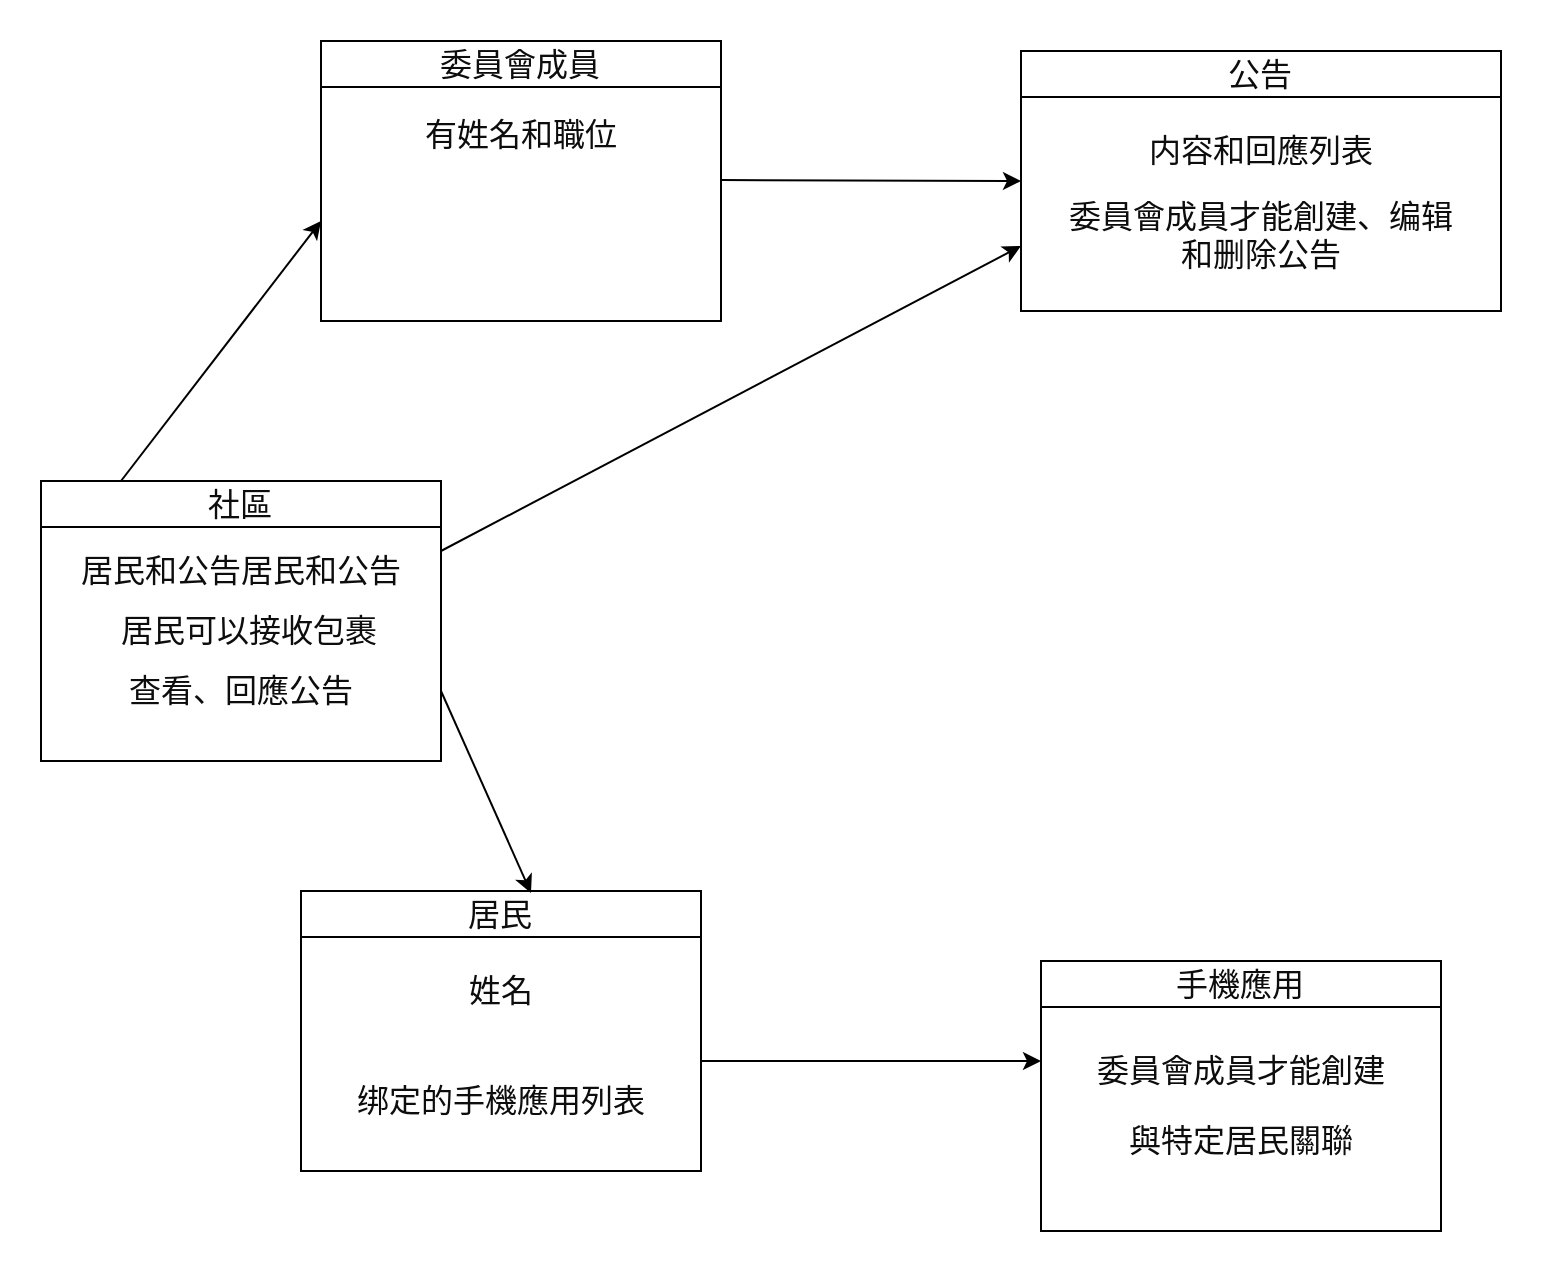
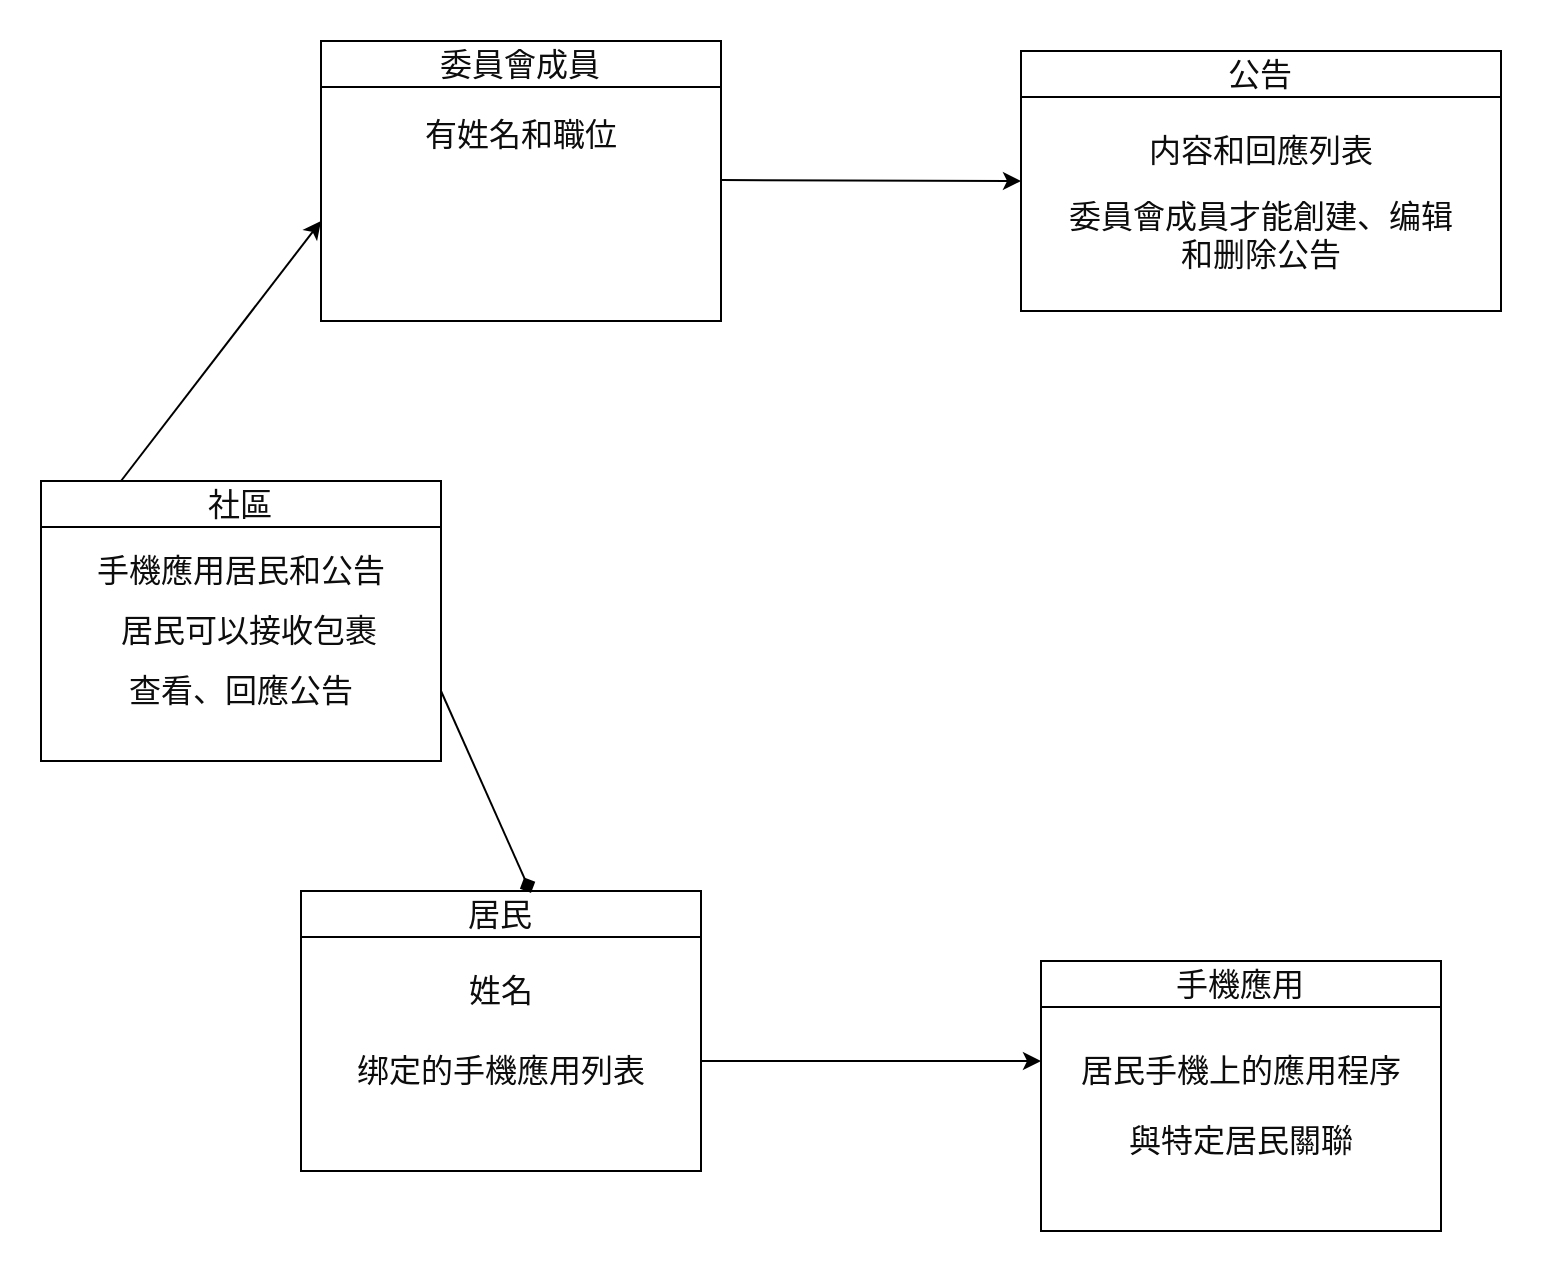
  <mxCell id="0" />
  <mxCell id="1" parent="0" />
  <mxCell id="2" value="&lt;span style=&quot;color: rgb(13, 13, 13); font-family: Söhne, ui-sans-serif, system-ui, -apple-system, &amp;quot;Segoe UI&amp;quot;, Roboto, Ubuntu, Cantarell, &amp;quot;Noto Sans&amp;quot;, sans-serif, &amp;quot;Helvetica Neue&amp;quot;, Arial, &amp;quot;Apple Color Emoji&amp;quot;, &amp;quot;Segoe UI Emoji&amp;quot;, &amp;quot;Segoe UI Symbol&amp;quot;, &amp;quot;Noto Color Emoji&amp;quot;; font-size: 16px; font-weight: 400; text-align: left; background-color: rgb(255, 255, 255);&quot;&gt;居民&lt;/span&gt;" style="swimlane;whiteSpace=wrap;html=1;" vertex="1" parent="1"><mxGeometry x="150" y="445" width="200" height="140" as="geometry" /></mxCell>
- <mxCell id="3" value="&lt;span style=&quot;color: rgb(13, 13, 13); font-family: Söhne, ui-sans-serif, system-ui, -apple-system, &amp;quot;Segoe UI&amp;quot;, Roboto, Ubuntu, Cantarell, &amp;quot;Noto Sans&amp;quot;, sans-serif, &amp;quot;Helvetica Neue&amp;quot;, Arial, &amp;quot;Apple Color Emoji&amp;quot;, &amp;quot;Segoe UI Emoji&amp;quot;, &amp;quot;Segoe UI Symbol&amp;quot;, &amp;quot;Noto Color Emoji&amp;quot;; font-size: 16px; text-align: left; background-color: rgb(255, 255, 255);&quot;&gt;绑定的手機應用列表&lt;/span&gt;" style="text;html=1;align=center;verticalAlign=middle;resizable=0;points=[];autosize=1;strokeColor=none;fillColor=none;" vertex="1" parent="2"><mxGeometry x="15" y="90" width="170" height="30" as="geometry" /></mxCell>
+ <mxCell id="3" value="&lt;span style=&quot;color: rgb(13, 13, 13); font-family: Söhne, ui-sans-serif, system-ui, -apple-system, &amp;quot;Segoe UI&amp;quot;, Roboto, Ubuntu, Cantarell, &amp;quot;Noto Sans&amp;quot;, sans-serif, &amp;quot;Helvetica Neue&amp;quot;, Arial, &amp;quot;Apple Color Emoji&amp;quot;, &amp;quot;Segoe UI Emoji&amp;quot;, &amp;quot;Segoe UI Symbol&amp;quot;, &amp;quot;Noto Color Emoji&amp;quot;; font-size: 16px; text-align: left; background-color: rgb(255, 255, 255);&quot;&gt;绑定的手機應用列表&lt;/span&gt;" style="text;html=1;align=center;verticalAlign=middle;resizable=0;points=[];autosize=1;strokeColor=none;fillColor=none;" vertex="1" parent="2"><mxGeometry x="15" y="75" width="170" height="30" as="geometry" /></mxCell>
  <mxCell id="4" value="&lt;span style=&quot;color: rgb(13, 13, 13); font-family: Söhne, ui-sans-serif, system-ui, -apple-system, &amp;quot;Segoe UI&amp;quot;, Roboto, Ubuntu, Cantarell, &amp;quot;Noto Sans&amp;quot;, sans-serif, &amp;quot;Helvetica Neue&amp;quot;, Arial, &amp;quot;Apple Color Emoji&amp;quot;, &amp;quot;Segoe UI Emoji&amp;quot;, &amp;quot;Segoe UI Symbol&amp;quot;, &amp;quot;Noto Color Emoji&amp;quot;; font-size: 16px; text-align: left; background-color: rgb(255, 255, 255);&quot;&gt;姓名&lt;/span&gt;" style="text;html=1;align=center;verticalAlign=middle;resizable=0;points=[];autosize=1;strokeColor=none;fillColor=none;" vertex="1" parent="2"><mxGeometry x="70" y="35" width="60" height="30" as="geometry" /></mxCell>
  <mxCell id="5" value="&lt;span style=&quot;color: rgb(13, 13, 13); font-family: Söhne, ui-sans-serif, system-ui, -apple-system, &amp;quot;Segoe UI&amp;quot;, Roboto, Ubuntu, Cantarell, &amp;quot;Noto Sans&amp;quot;, sans-serif, &amp;quot;Helvetica Neue&amp;quot;, Arial, &amp;quot;Apple Color Emoji&amp;quot;, &amp;quot;Segoe UI Emoji&amp;quot;, &amp;quot;Segoe UI Symbol&amp;quot;, &amp;quot;Noto Color Emoji&amp;quot;; font-size: 16px; font-weight: 400; text-align: left; background-color: rgb(255, 255, 255);&quot;&gt;手機應用&lt;/span&gt;" style="swimlane;whiteSpace=wrap;html=1;" vertex="1" parent="1"><mxGeometry x="520" y="480" width="200" height="135" as="geometry" /></mxCell>
- <mxCell id="6" value="&lt;span style=&quot;color: rgb(13, 13, 13); font-family: Söhne, ui-sans-serif, system-ui, -apple-system, &amp;quot;Segoe UI&amp;quot;, Roboto, Ubuntu, Cantarell, &amp;quot;Noto Sans&amp;quot;, sans-serif, &amp;quot;Helvetica Neue&amp;quot;, Arial, &amp;quot;Apple Color Emoji&amp;quot;, &amp;quot;Segoe UI Emoji&amp;quot;, &amp;quot;Segoe UI Symbol&amp;quot;, &amp;quot;Noto Color Emoji&amp;quot;; font-size: 16px; text-align: left; background-color: rgb(255, 255, 255);&quot;&gt;委員會成員才能創建&lt;/span&gt;" style="text;html=1;align=center;verticalAlign=middle;resizable=0;points=[];autosize=1;strokeColor=none;fillColor=none;" vertex="1" parent="5"><mxGeometry x="10" y="40" width="180" height="30" as="geometry" /></mxCell>
+ <mxCell id="6" value="&lt;span style=&quot;color: rgb(13, 13, 13); font-family: Söhne, ui-sans-serif, system-ui, -apple-system, &amp;quot;Segoe UI&amp;quot;, Roboto, Ubuntu, Cantarell, &amp;quot;Noto Sans&amp;quot;, sans-serif, &amp;quot;Helvetica Neue&amp;quot;, Arial, &amp;quot;Apple Color Emoji&amp;quot;, &amp;quot;Segoe UI Emoji&amp;quot;, &amp;quot;Segoe UI Symbol&amp;quot;, &amp;quot;Noto Color Emoji&amp;quot;; font-size: 16px; text-align: left; background-color: rgb(255, 255, 255);&quot;&gt;居民手機上的應用程序&lt;/span&gt;" style="text;html=1;align=center;verticalAlign=middle;resizable=0;points=[];autosize=1;strokeColor=none;fillColor=none;" vertex="1" parent="5"><mxGeometry x="10" y="40" width="180" height="30" as="geometry" /></mxCell>
  <mxCell id="7" value="&lt;span style=&quot;color: rgb(13, 13, 13); font-family: Söhne, ui-sans-serif, system-ui, -apple-system, &amp;quot;Segoe UI&amp;quot;, Roboto, Ubuntu, Cantarell, &amp;quot;Noto Sans&amp;quot;, sans-serif, &amp;quot;Helvetica Neue&amp;quot;, Arial, &amp;quot;Apple Color Emoji&amp;quot;, &amp;quot;Segoe UI Emoji&amp;quot;, &amp;quot;Segoe UI Symbol&amp;quot;, &amp;quot;Noto Color Emoji&amp;quot;; font-size: 16px; text-align: left; background-color: rgb(255, 255, 255);&quot;&gt;與特定居民關聯&lt;/span&gt;" style="text;html=1;align=center;verticalAlign=middle;resizable=0;points=[];autosize=1;strokeColor=none;fillColor=none;" vertex="1" parent="5"><mxGeometry x="30" y="75" width="140" height="30" as="geometry" /></mxCell>
  <mxCell id="8" value="&lt;span style=&quot;color: rgb(13, 13, 13); font-family: Söhne, ui-sans-serif, system-ui, -apple-system, &amp;quot;Segoe UI&amp;quot;, Roboto, Ubuntu, Cantarell, &amp;quot;Noto Sans&amp;quot;, sans-serif, &amp;quot;Helvetica Neue&amp;quot;, Arial, &amp;quot;Apple Color Emoji&amp;quot;, &amp;quot;Segoe UI Emoji&amp;quot;, &amp;quot;Segoe UI Symbol&amp;quot;, &amp;quot;Noto Color Emoji&amp;quot;; font-size: 16px; font-weight: 400; text-align: left; background-color: rgb(255, 255, 255);&quot;&gt;委員會成員&lt;/span&gt;" style="swimlane;whiteSpace=wrap;html=1;" vertex="1" parent="1"><mxGeometry x="160" y="20" width="200" height="140" as="geometry" /></mxCell>
  <mxCell id="9" value="&lt;br&gt;&lt;span style=&quot;color: rgb(13, 13, 13); font-family: Söhne, ui-sans-serif, system-ui, -apple-system, &amp;quot;Segoe UI&amp;quot;, Roboto, Ubuntu, Cantarell, &amp;quot;Noto Sans&amp;quot;, sans-serif, &amp;quot;Helvetica Neue&amp;quot;, Arial, &amp;quot;Apple Color Emoji&amp;quot;, &amp;quot;Segoe UI Emoji&amp;quot;, &amp;quot;Segoe UI Symbol&amp;quot;, &amp;quot;Noto Color Emoji&amp;quot;; font-size: 16px; font-style: normal; font-variant-ligatures: normal; font-variant-caps: normal; font-weight: 400; letter-spacing: normal; orphans: 2; text-align: left; text-indent: 0px; text-transform: none; widows: 2; word-spacing: 0px; -webkit-text-stroke-width: 0px; background-color: rgb(255, 255, 255); text-decoration-thickness: initial; text-decoration-style: initial; text-decoration-color: initial; float: none; display: inline !important;&quot;&gt;有姓名和職位&lt;/span&gt;&lt;br&gt;" style="text;html=1;align=center;verticalAlign=middle;resizable=0;points=[];autosize=1;strokeColor=none;fillColor=none;" vertex="1" parent="8"><mxGeometry x="40" y="15" width="120" height="50" as="geometry" /></mxCell>
  <mxCell id="10" value="&lt;span style=&quot;color: rgb(13, 13, 13); font-family: Söhne, ui-sans-serif, system-ui, -apple-system, &amp;quot;Segoe UI&amp;quot;, Roboto, Ubuntu, Cantarell, &amp;quot;Noto Sans&amp;quot;, sans-serif, &amp;quot;Helvetica Neue&amp;quot;, Arial, &amp;quot;Apple Color Emoji&amp;quot;, &amp;quot;Segoe UI Emoji&amp;quot;, &amp;quot;Segoe UI Symbol&amp;quot;, &amp;quot;Noto Color Emoji&amp;quot;; font-size: 16px; font-weight: 400; text-align: left; background-color: rgb(255, 255, 255);&quot;&gt;社區&lt;/span&gt;" style="swimlane;whiteSpace=wrap;html=1;" vertex="1" parent="1"><mxGeometry x="20" y="240" width="200" height="140" as="geometry" /></mxCell>
- <mxCell id="11" value="&lt;span style=&quot;color: rgb(13, 13, 13); font-family: Söhne, ui-sans-serif, system-ui, -apple-system, &amp;quot;Segoe UI&amp;quot;, Roboto, Ubuntu, Cantarell, &amp;quot;Noto Sans&amp;quot;, sans-serif, &amp;quot;Helvetica Neue&amp;quot;, Arial, &amp;quot;Apple Color Emoji&amp;quot;, &amp;quot;Segoe UI Emoji&amp;quot;, &amp;quot;Segoe UI Symbol&amp;quot;, &amp;quot;Noto Color Emoji&amp;quot;; font-size: 16px; text-align: left; background-color: rgb(255, 255, 255);&quot;&gt;居民和公告&lt;/span&gt;&lt;span style=&quot;color: rgb(13, 13, 13); font-family: Söhne, ui-sans-serif, system-ui, -apple-system, &amp;quot;Segoe UI&amp;quot;, Roboto, Ubuntu, Cantarell, &amp;quot;Noto Sans&amp;quot;, sans-serif, &amp;quot;Helvetica Neue&amp;quot;, Arial, &amp;quot;Apple Color Emoji&amp;quot;, &amp;quot;Segoe UI Emoji&amp;quot;, &amp;quot;Segoe UI Symbol&amp;quot;, &amp;quot;Noto Color Emoji&amp;quot;; font-size: 16px; text-align: left; background-color: rgb(255, 255, 255);&quot;&gt;居民和公告&lt;/span&gt;" style="text;html=1;align=center;verticalAlign=middle;resizable=0;points=[];autosize=1;strokeColor=none;fillColor=none;" vertex="1" parent="10"><mxGeometry x="10" y="30" width="180" height="30" as="geometry" /></mxCell>
+ <mxCell id="11" value="&lt;span style=&quot;color: rgb(13, 13, 13); font-family: Söhne, ui-sans-serif, system-ui, -apple-system, &amp;quot;Segoe UI&amp;quot;, Roboto, Ubuntu, Cantarell, &amp;quot;Noto Sans&amp;quot;, sans-serif, &amp;quot;Helvetica Neue&amp;quot;, Arial, &amp;quot;Apple Color Emoji&amp;quot;, &amp;quot;Segoe UI Emoji&amp;quot;, &amp;quot;Segoe UI Symbol&amp;quot;, &amp;quot;Noto Color Emoji&amp;quot;; font-size: 16px; text-align: left; background-color: rgb(255, 255, 255);&quot;&gt;手機應用&lt;/span&gt;&lt;span style=&quot;color: rgb(13, 13, 13); font-family: Söhne, ui-sans-serif, system-ui, -apple-system, &amp;quot;Segoe UI&amp;quot;, Roboto, Ubuntu, Cantarell, &amp;quot;Noto Sans&amp;quot;, sans-serif, &amp;quot;Helvetica Neue&amp;quot;, Arial, &amp;quot;Apple Color Emoji&amp;quot;, &amp;quot;Segoe UI Emoji&amp;quot;, &amp;quot;Segoe UI Symbol&amp;quot;, &amp;quot;Noto Color Emoji&amp;quot;; font-size: 16px; text-align: left; background-color: rgb(255, 255, 255);&quot;&gt;居民和公告&lt;/span&gt;" style="text;html=1;align=center;verticalAlign=middle;resizable=0;points=[];autosize=1;strokeColor=none;fillColor=none;" vertex="1" parent="10"><mxGeometry x="10" y="30" width="180" height="30" as="geometry" /></mxCell>
  <mxCell id="12" value="&lt;span style=&quot;color: rgb(13, 13, 13); font-family: Söhne, ui-sans-serif, system-ui, -apple-system, &amp;quot;Segoe UI&amp;quot;, Roboto, Ubuntu, Cantarell, &amp;quot;Noto Sans&amp;quot;, sans-serif, &amp;quot;Helvetica Neue&amp;quot;, Arial, &amp;quot;Apple Color Emoji&amp;quot;, &amp;quot;Segoe UI Emoji&amp;quot;, &amp;quot;Segoe UI Symbol&amp;quot;, &amp;quot;Noto Color Emoji&amp;quot;; font-size: 16px; text-align: left; background-color: rgb(255, 255, 255);&quot;&gt;居民可以接收包裹&lt;/span&gt;" style="text;html=1;align=center;verticalAlign=middle;resizable=0;points=[];autosize=1;strokeColor=none;fillColor=none;" vertex="1" parent="10"><mxGeometry x="29" y="60" width="150" height="30" as="geometry" /></mxCell>
  <mxCell id="13" value="&lt;span style=&quot;color: rgb(13, 13, 13); font-family: Söhne, ui-sans-serif, system-ui, -apple-system, &amp;quot;Segoe UI&amp;quot;, Roboto, Ubuntu, Cantarell, &amp;quot;Noto Sans&amp;quot;, sans-serif, &amp;quot;Helvetica Neue&amp;quot;, Arial, &amp;quot;Apple Color Emoji&amp;quot;, &amp;quot;Segoe UI Emoji&amp;quot;, &amp;quot;Segoe UI Symbol&amp;quot;, &amp;quot;Noto Color Emoji&amp;quot;; font-size: 16px; text-align: left; background-color: rgb(255, 255, 255);&quot;&gt;查看、&lt;/span&gt;&lt;span style=&quot;color: rgb(13, 13, 13); font-family: Söhne, ui-sans-serif, system-ui, -apple-system, &amp;quot;Segoe UI&amp;quot;, Roboto, Ubuntu, Cantarell, &amp;quot;Noto Sans&amp;quot;, sans-serif, &amp;quot;Helvetica Neue&amp;quot;, Arial, &amp;quot;Apple Color Emoji&amp;quot;, &amp;quot;Segoe UI Emoji&amp;quot;, &amp;quot;Segoe UI Symbol&amp;quot;, &amp;quot;Noto Color Emoji&amp;quot;; font-size: 16px; text-align: left; background-color: rgb(255, 255, 255);&quot;&gt;回應公告&lt;/span&gt;" style="text;html=1;align=center;verticalAlign=middle;resizable=0;points=[];autosize=1;strokeColor=none;fillColor=none;" vertex="1" parent="10"><mxGeometry x="30" y="90" width="140" height="30" as="geometry" /></mxCell>
  <mxCell id="14" value="&lt;span style=&quot;color: rgb(13, 13, 13); font-family: Söhne, ui-sans-serif, system-ui, -apple-system, &amp;quot;Segoe UI&amp;quot;, Roboto, Ubuntu, Cantarell, &amp;quot;Noto Sans&amp;quot;, sans-serif, &amp;quot;Helvetica Neue&amp;quot;, Arial, &amp;quot;Apple Color Emoji&amp;quot;, &amp;quot;Segoe UI Emoji&amp;quot;, &amp;quot;Segoe UI Symbol&amp;quot;, &amp;quot;Noto Color Emoji&amp;quot;; font-size: 16px; font-weight: 400; text-align: left; background-color: rgb(255, 255, 255);&quot;&gt;公告&lt;/span&gt;" style="swimlane;whiteSpace=wrap;html=1;" vertex="1" parent="1"><mxGeometry x="510" y="25" width="240" height="130" as="geometry" /></mxCell>
  <mxCell id="15" value="&lt;span style=&quot;color: rgb(13, 13, 13); font-family: Söhne, ui-sans-serif, system-ui, -apple-system, &amp;quot;Segoe UI&amp;quot;, Roboto, Ubuntu, Cantarell, &amp;quot;Noto Sans&amp;quot;, sans-serif, &amp;quot;Helvetica Neue&amp;quot;, Arial, &amp;quot;Apple Color Emoji&amp;quot;, &amp;quot;Segoe UI Emoji&amp;quot;, &amp;quot;Segoe UI Symbol&amp;quot;, &amp;quot;Noto Color Emoji&amp;quot;; font-size: 16px; text-align: left; background-color: rgb(255, 255, 255);&quot;&gt;内容和回應列表&lt;/span&gt;" style="text;html=1;align=center;verticalAlign=middle;resizable=0;points=[];autosize=1;strokeColor=none;fillColor=none;" vertex="1" parent="14"><mxGeometry x="50" y="35" width="140" height="30" as="geometry" /></mxCell>
  <mxCell id="16" value="&lt;br&gt;&lt;span style=&quot;color: rgb(13, 13, 13); font-family: Söhne, ui-sans-serif, system-ui, -apple-system, &amp;quot;Segoe UI&amp;quot;, Roboto, Ubuntu, Cantarell, &amp;quot;Noto Sans&amp;quot;, sans-serif, &amp;quot;Helvetica Neue&amp;quot;, Arial, &amp;quot;Apple Color Emoji&amp;quot;, &amp;quot;Segoe UI Emoji&amp;quot;, &amp;quot;Segoe UI Symbol&amp;quot;, &amp;quot;Noto Color Emoji&amp;quot;; font-size: 16px; font-style: normal; font-variant-ligatures: normal; font-variant-caps: normal; font-weight: 400; letter-spacing: normal; orphans: 2; text-align: left; text-indent: 0px; text-transform: none; widows: 2; word-spacing: 0px; -webkit-text-stroke-width: 0px; background-color: rgb(255, 255, 255); text-decoration-thickness: initial; text-decoration-style: initial; text-decoration-color: initial; float: none; display: inline !important;&quot;&gt;委員會成員才能創建、编辑&lt;br&gt;和删除公告&lt;/span&gt;&lt;br&gt;" style="text;html=1;align=center;verticalAlign=middle;resizable=0;points=[];autosize=1;strokeColor=none;fillColor=none;" vertex="1" parent="14"><mxGeometry x="10" y="50" width="220" height="70" as="geometry" /></mxCell>
- <mxCell id="17" value="" style="endArrow=classic;html=1;entryX=0.575;entryY=0.007;entryDx=0;entryDy=0;entryPerimeter=0;exitX=1;exitY=0.75;exitDx=0;exitDy=0;" edge="1" parent="1" source="10" target="2"><mxGeometry width="50" height="50" relative="1" as="geometry"><mxPoint x="220" y="300" as="sourcePoint" /><mxPoint x="420" y="250" as="targetPoint" /></mxGeometry></mxCell>
+ <mxCell id="17" value="" style="endArrow=diamond;html=1;entryX=0.575;entryY=0.007;entryDx=0;entryDy=0;entryPerimeter=0;exitX=1;exitY=0.75;exitDx=0;exitDy=0;" edge="1" parent="1" source="10" target="2"><mxGeometry width="50" height="50" relative="1" as="geometry"><mxPoint x="220" y="300" as="sourcePoint" /><mxPoint x="420" y="250" as="targetPoint" /></mxGeometry></mxCell>
  <mxCell id="18" value="" style="endArrow=classic;html=1;" edge="1" parent="1"><mxGeometry width="50" height="50" relative="1" as="geometry"><mxPoint x="60" y="240" as="sourcePoint" /><mxPoint x="160" y="110" as="targetPoint" /></mxGeometry></mxCell>
- <mxCell id="19" value="" style="endArrow=classic;html=1;exitX=1;exitY=0.25;exitDx=0;exitDy=0;entryX=0;entryY=0.75;entryDx=0;entryDy=0;" edge="1" parent="1" source="10" target="14"><mxGeometry width="50" height="50" relative="1" as="geometry"><mxPoint x="370" y="300" as="sourcePoint" /><mxPoint x="420" y="250" as="targetPoint" /></mxGeometry></mxCell>
  <mxCell id="20" value="" style="endArrow=classic;html=1;" edge="1" parent="1"><mxGeometry width="50" height="50" relative="1" as="geometry"><mxPoint x="350" y="530" as="sourcePoint" /><mxPoint x="520" y="530" as="targetPoint" /></mxGeometry></mxCell>
  <mxCell id="21" value="" style="endArrow=classic;html=1;entryX=0;entryY=0.5;entryDx=0;entryDy=0;" edge="1" parent="1" target="14"><mxGeometry width="50" height="50" relative="1" as="geometry"><mxPoint x="360" y="89.5" as="sourcePoint" /><mxPoint x="500" y="90" as="targetPoint" /></mxGeometry></mxCell>
